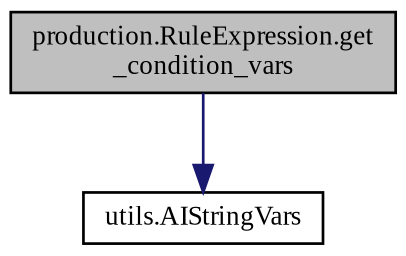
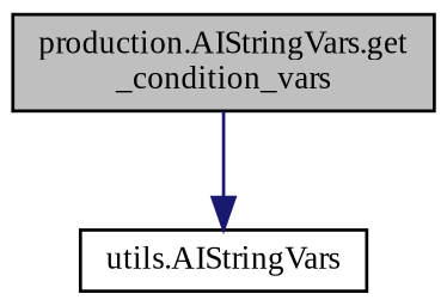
  digraph {
    rankdir=TB
    fontname="Liberation Serif"
    node [color=black fontname="Liberation Serif" fontsize=10 shape=record style=filled]
-   n1 [fillcolor=grey75 fontcolor=black height=0.2 label="production.RuleExpression.get\l_condition_vars" width=0.4]
+   n1 [fillcolor=grey75 fontcolor=black height=0.2 label="production.AIStringVars.get\l_condition_vars" width=0.4]
    n2 [fillcolor=white height=0.2 label="utils.AIStringVars" width=0.4]
    n1 -> n2 [color=midnightblue fontname="Liberation Serif" fontsize=10 labelfontname=Helvetica labelfontsize=10 style=solid]
  }
